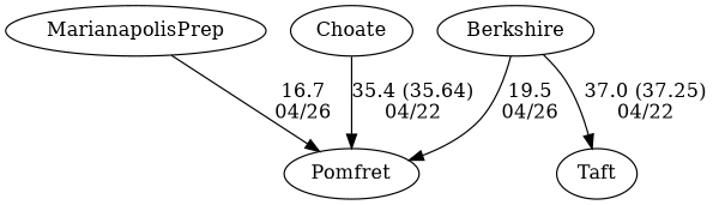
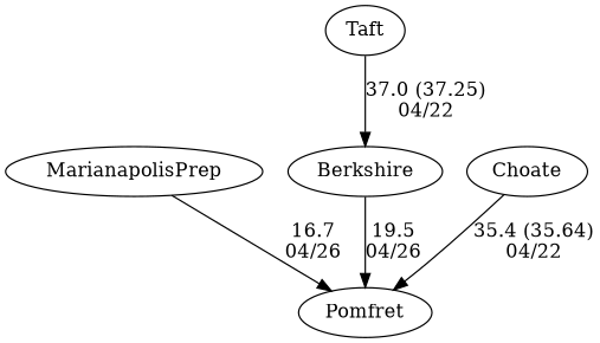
  digraph {
    edge [random=random]
    MarianapolisPrep
    Pomfret
    Berkshire
    Choate
    Taft
    MarianapolisPrep -> Pomfret [label="16.7\n04/26" weight=84]
    Berkshire -> Pomfret [label="19.5\n04/26" weight=81]
    Choate -> Pomfret [label="35.4 (35.64)\n04/22" weight=65]
-   Berkshire -> Taft [label="37.0 (37.25)\n04/22" weight=63]
+   Taft -> Berkshire [label="37.0 (37.25)\n04/22" weight=63]
  }
